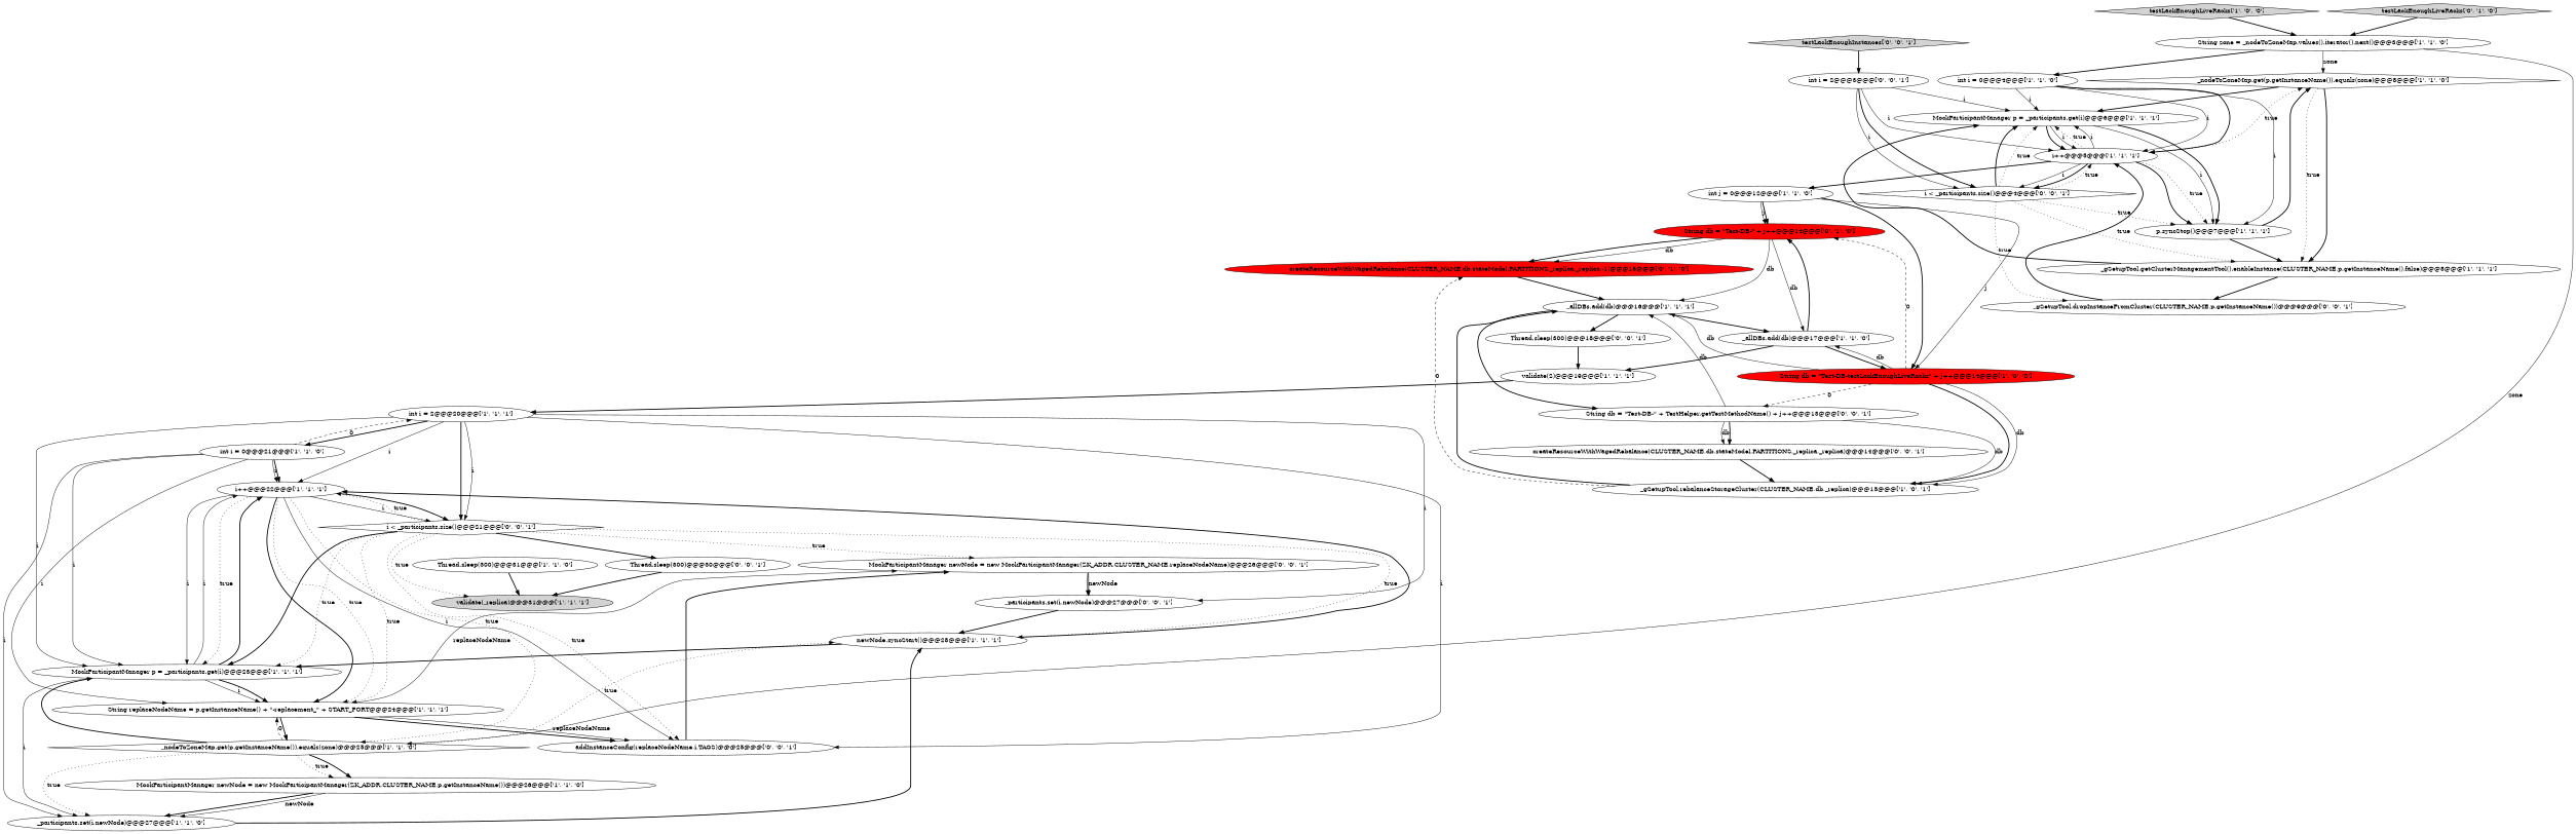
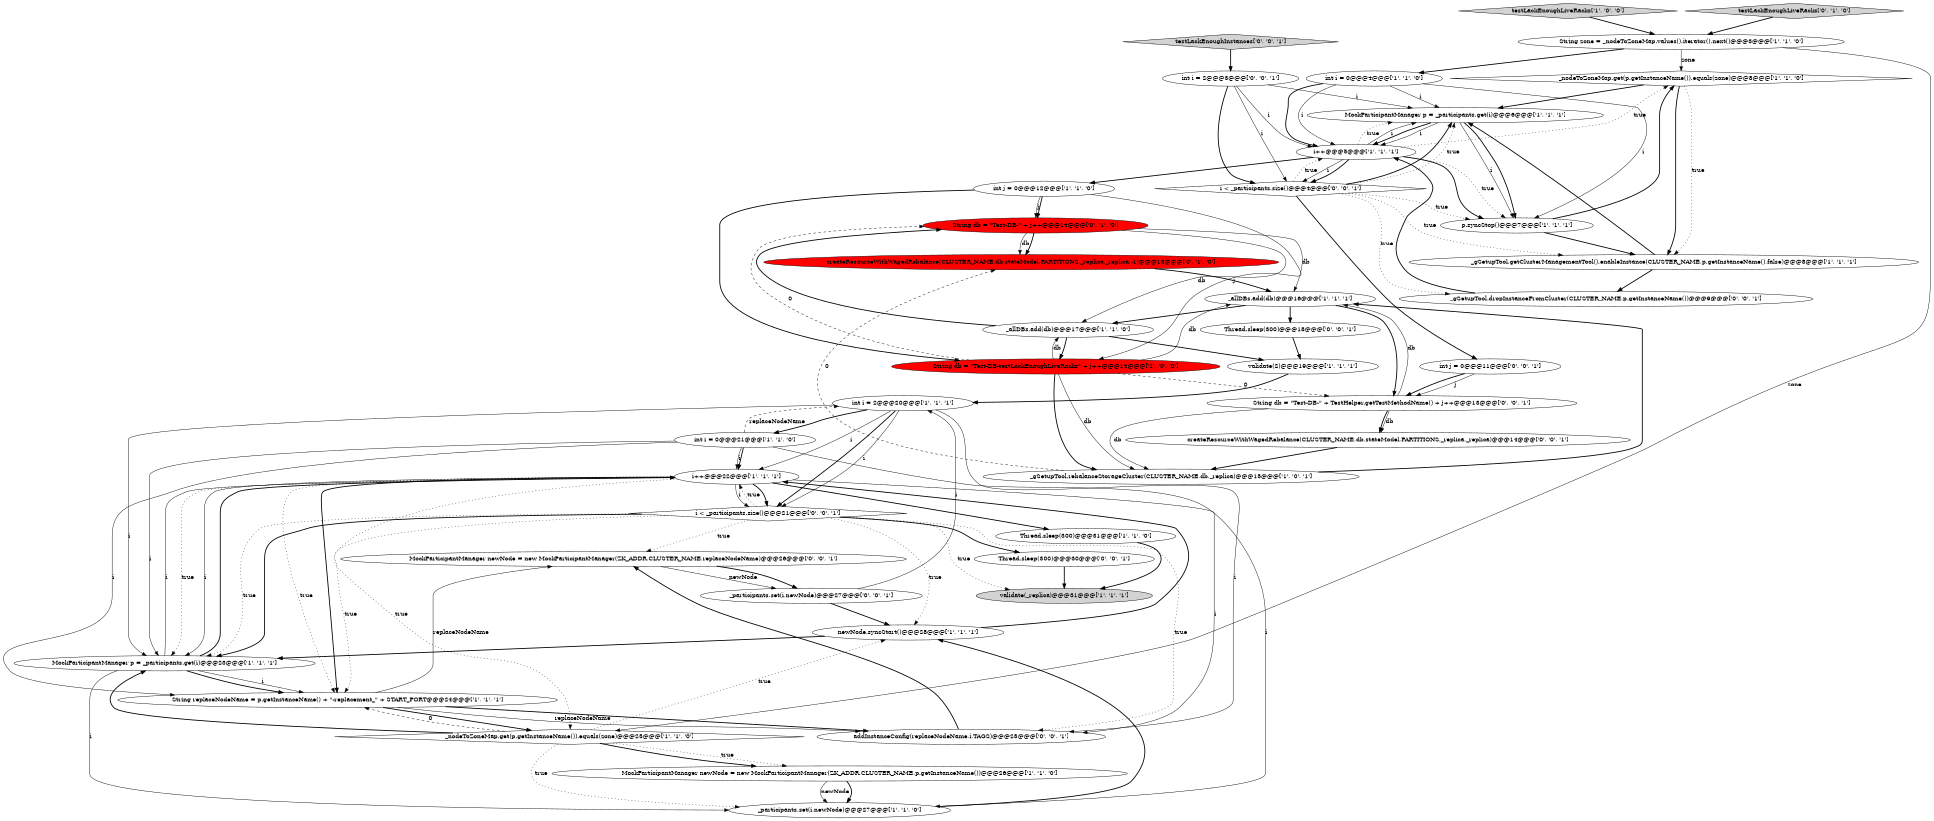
  digraph {
    node [fillcolor=white shape=ellipse style=filled]
    edge [style=bold]
    n1 [label="validate(2)@@@19@@@['1', '1', '1']"]
    n2 [label="int i = 2@@@20@@@['1', '1', '1']"]
    n3 [label="i++@@@22@@@['1', '1', '1']"]
    n4 [label="i < _participants.size()@@@21@@@['0', '0', '1']" shape=diamond]
    n5 [label="_participants.set(i,newNode)@@@27@@@['0', '0', '1']"]
    n6 [label="MockParticipantManager p = _participants.get(i)@@@23@@@['1', '1', '1']"]
    n7 [label="addInstanceConfig(replaceNodeName,i,TAGS)@@@25@@@['0', '0', '1']"]
    n8 [label="int i = 0@@@21@@@['1', '1', '0']"]
    n9 [fillcolor=lightgray label="testLackEnoughInstances['0', '0', '1']" shape=diamond]
    n10 [label="int i = 2@@@3@@@['0', '0', '1']"]
    n11 [label="i++@@@5@@@['1', '1', '1']"]
    n12 [label="MockParticipantManager p = _participants.get(i)@@@6@@@['1', '1', '1']"]
    n13 [label="i < _participants.size()@@@4@@@['0', '0', '1']" shape=diamond]
    n14 [label="String zone = _nodeToZoneMap.values().iterator().next()@@@3@@@['1', '1', '0']"]
    n15 [label="_nodeToZoneMap.get(p.getInstanceName()).equals(zone)@@@25@@@['1', '1', '0']" shape=diamond]
    n16 [label="_nodeToZoneMap.get(p.getInstanceName()).equals(zone)@@@8@@@['1', '1', '0']" shape=diamond]
    n17 [label="int i = 0@@@4@@@['1', '1', '0']"]
    n18 [label="String replaceNodeName = p.getInstanceName() + \"-replacement_\" + START_PORT@@@24@@@['1', '1', '1']"]
    n19 [label="newNode.syncStart()@@@28@@@['1', '1', '1']"]
    n20 [label="MockParticipantManager newNode = new MockParticipantManager(ZK_ADDR,CLUSTER_NAME,p.getInstanceName())@@@26@@@['1', '1', '0']"]
    n21 [label="_participants.set(i,newNode)@@@27@@@['1', '1', '0']"]
    n22 [label="_gSetupTool.getClusterManagementTool().enableInstance(CLUSTER_NAME,p.getInstanceName(),false)@@@8@@@['1', '1', '1']"]
    n23 [label="p.syncStop()@@@7@@@['1', '1', '1']"]
    n24 [label="_gSetupTool.rebalanceStorageCluster(CLUSTER_NAME,db,_replica)@@@15@@@['1', '0', '1']"]
    n25 [fillcolor=red label="createResourceWithWagedRebalance(CLUSTER_NAME,db,stateModel,PARTITIONS,_replica,_replica,-1)@@@15@@@['0', '1', '0']"]
    n26 [label="_allDBs.add(db)@@@16@@@['1', '1', '1']"]
    n27 [label="Thread.sleep(300)@@@18@@@['0', '0', '1']"]
    n28 [label="String db = \"Test-DB-\" + TestHelper.getTestMethodName() + j++@@@13@@@['0', '0', '1']"]
    n29 [label="_allDBs.add(db)@@@17@@@['1', '1', '0']"]
    n30 [label="Thread.sleep(300)@@@31@@@['1', '1', '0']"]
    n31 [fillcolor=lightgray label="validate(_replica)@@@31@@@['1', '1', '1']"]
    n32 [label="Thread.sleep(300)@@@30@@@['0', '0', '1']"]
    n33 [label="MockParticipantManager newNode = new MockParticipantManager(ZK_ADDR,CLUSTER_NAME,replaceNodeName)@@@26@@@['0', '0', '1']"]
+   n34 [label="int j = 0@@@11@@@['0', '0', '1']"]
    n35 [label="createResourceWithWagedRebalance(CLUSTER_NAME,db,stateModel,PARTITIONS,_replica,_replica)@@@14@@@['0', '0', '1']"]
    n36 [label="_gSetupTool.dropInstanceFromCluster(CLUSTER_NAME,p.getInstanceName())@@@9@@@['0', '0', '1']"]
    n37 [label="int j = 0@@@12@@@['1', '1', '0']"]
    n38 [fillcolor=red label="String db = \"Test-DB-\" + j++@@@14@@@['0', '1', '0']"]
    n39 [fillcolor=red label="String db = \"Test-DB-testLackEnoughLiveRacks\" + j++@@@14@@@['1', '0', '0']"]
    n40 [fillcolor=lightgray label="testLackEnoughLiveRacks['1', '0', '0']" shape=diamond]
    n41 [fillcolor=lightgray label="testLackEnoughLiveRacks['0', '1', '0']" shape=diamond]
    n1 -> n2
    n2 -> n3 [label=i style=solid]
    n2 -> n4
    n2 -> n4 [label=i style=solid]
-   n2 -> n5 [label=i style=solid]
+   n5 -> n2 [label=i style=solid]
    n2 -> n6 [label=i style=solid]
    n2 -> n7 [label=i style=solid]
    n2 -> n8
    n3 -> n4
    n3 -> n4 [label=i style=solid]
    n3 -> n6 [label=true style=dotted]
    n3 -> n6 [label=i style=solid]
    n3 -> n7 [label=i style=solid]
    n3 -> n15 [label=true style=dotted]
    n3 -> n18 [label=true style=dotted]
    n3 -> n18
+   n3 -> n30
    n4 -> n3 [label=true style=dotted]
    n4 -> n6 [label=true style=dotted]
    n4 -> n6
    n4 -> n7 [label=true style=dotted]
    n4 -> n18 [label=true style=dotted]
    n4 -> n19 [label=true style=dotted]
    n4 -> n31 [label=true style=dotted]
    n4 -> n32
    n4 -> n33 [label=true style=dotted]
    n5 -> n19
    n6 -> n3
    n6 -> n3 [label=i style=solid]
    n6 -> n18 [label=i style=solid]
    n6 -> n18
    n6 -> n21 [label=i style=solid]
    n7 -> n33
-   n8 -> n2 [label=0 style=dashed]
+   n8 -> n2 [label=replaceNodeName style=dashed]
    n8 -> n3
    n8 -> n3 [label=i style=solid]
    n8 -> n6 [label=i style=solid]
    n8 -> n18 [label=i style=solid]
    n8 -> n21 [label=i style=solid]
    n9 -> n10
    n10 -> n11 [label=i style=solid]
    n10 -> n12 [label=i style=solid]
    n10 -> n13
    n10 -> n13 [label=i style=solid]
    n11 -> n12 [label=true style=dotted]
    n11 -> n12 [label=i style=solid]
    n11 -> n13 [label=i style=solid]
    n11 -> n13
    n11 -> n16 [label=true style=dotted]
    n11 -> n23
    n11 -> n23 [label=true style=dotted]
    n11 -> n37
    n12 -> n11
    n12 -> n11 [label=i style=solid]
    n12 -> n23 [label=i style=solid]
    n12 -> n23
    n13 -> n11 [label=true style=dotted]
    n13 -> n12
    n13 -> n12 [label=true style=dotted]
    n13 -> n22 [label=true style=dotted]
    n13 -> n23 [label=true style=dotted]
+   n13 -> n34
    n13 -> n36 [label=true style=dotted]
    n14 -> n15 [label=zone style=solid]
    n14 -> n16 [label=zone style=solid]
    n14 -> n17
    n15 -> n6
    n15 -> n18 [label=0 style=dashed]
    n15 -> n19 [label=true style=dotted]
    n15 -> n20 [label=true style=dotted]
    n15 -> n20
    n15 -> n21 [label=true style=dotted]
    n16 -> n12
    n16 -> n22
    n16 -> n22 [label=true style=dotted]
    n17 -> n11
    n17 -> n11 [label=i style=solid]
    n17 -> n12 [label=i style=solid]
    n17 -> n23 [label=i style=solid]
    n18 -> n7
    n18 -> n7 [label=replaceNodeName style=solid]
    n18 -> n15
    n18 -> n33 [label=replaceNodeName style=solid]
    n19 -> n3
    n19 -> n6
    n20 -> n21
    n20 -> n21 [label=newNode style=solid]
    n21 -> n19
    n22 -> n12
    n22 -> n36
    n23 -> n16
    n23 -> n22
    n24 -> n25 [label=0 style=dashed]
    n24 -> n26
    n25 -> n26
    n26 -> n27
    n26 -> n28
    n26 -> n29
    n27 -> n1
    n28 -> n24 [label=db style=solid]
    n28 -> n26 [label=db style=solid]
    n28 -> n35 [label=db style=solid]
    n28 -> n35
    n29 -> n1
    n29 -> n38
    n29 -> n39
    n30 -> n31
    n32 -> n31
    n33 -> n5 [label=newNode style=solid]
    n33 -> n5
+   n34 -> n28 [label=j style=solid]
+   n34 -> n28
    n35 -> n24
    n36 -> n11
    n37 -> n38 [label=j style=solid]
    n37 -> n38
    n37 -> n39
    n37 -> n39 [label=j style=solid]
    n38 -> n25 [label=db style=solid]
    n38 -> n25
    n38 -> n26 [label=db style=solid]
    n38 -> n29 [label=db style=solid]
    n39 -> n24
    n39 -> n24 [label=db style=solid]
    n39 -> n26 [label=db style=solid]
    n39 -> n28 [label=0 style=dashed]
    n39 -> n29 [label=db style=solid]
    n39 -> n38 [label=0 style=dashed]
    n40 -> n14
    n41 -> n14
  }
